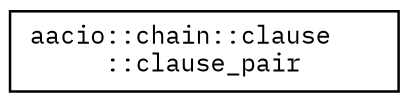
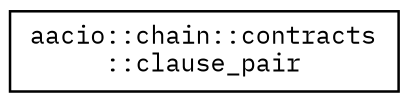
  digraph {
    rankdir=TB
    fontname="IBM Plex Mono"
-   n1 [color=black fillcolor=white fontname="IBM Plex Mono" fontsize=10 height=0.2 label="aacio::chain::clause\l::clause_pair" shape=record style=filled width=0.4]
+   n1 [color=black fillcolor=white fontname="IBM Plex Mono" fontsize=10 height=0.2 label="aacio::chain::contracts\l::clause_pair" shape=record style=filled width=0.4]
  }
